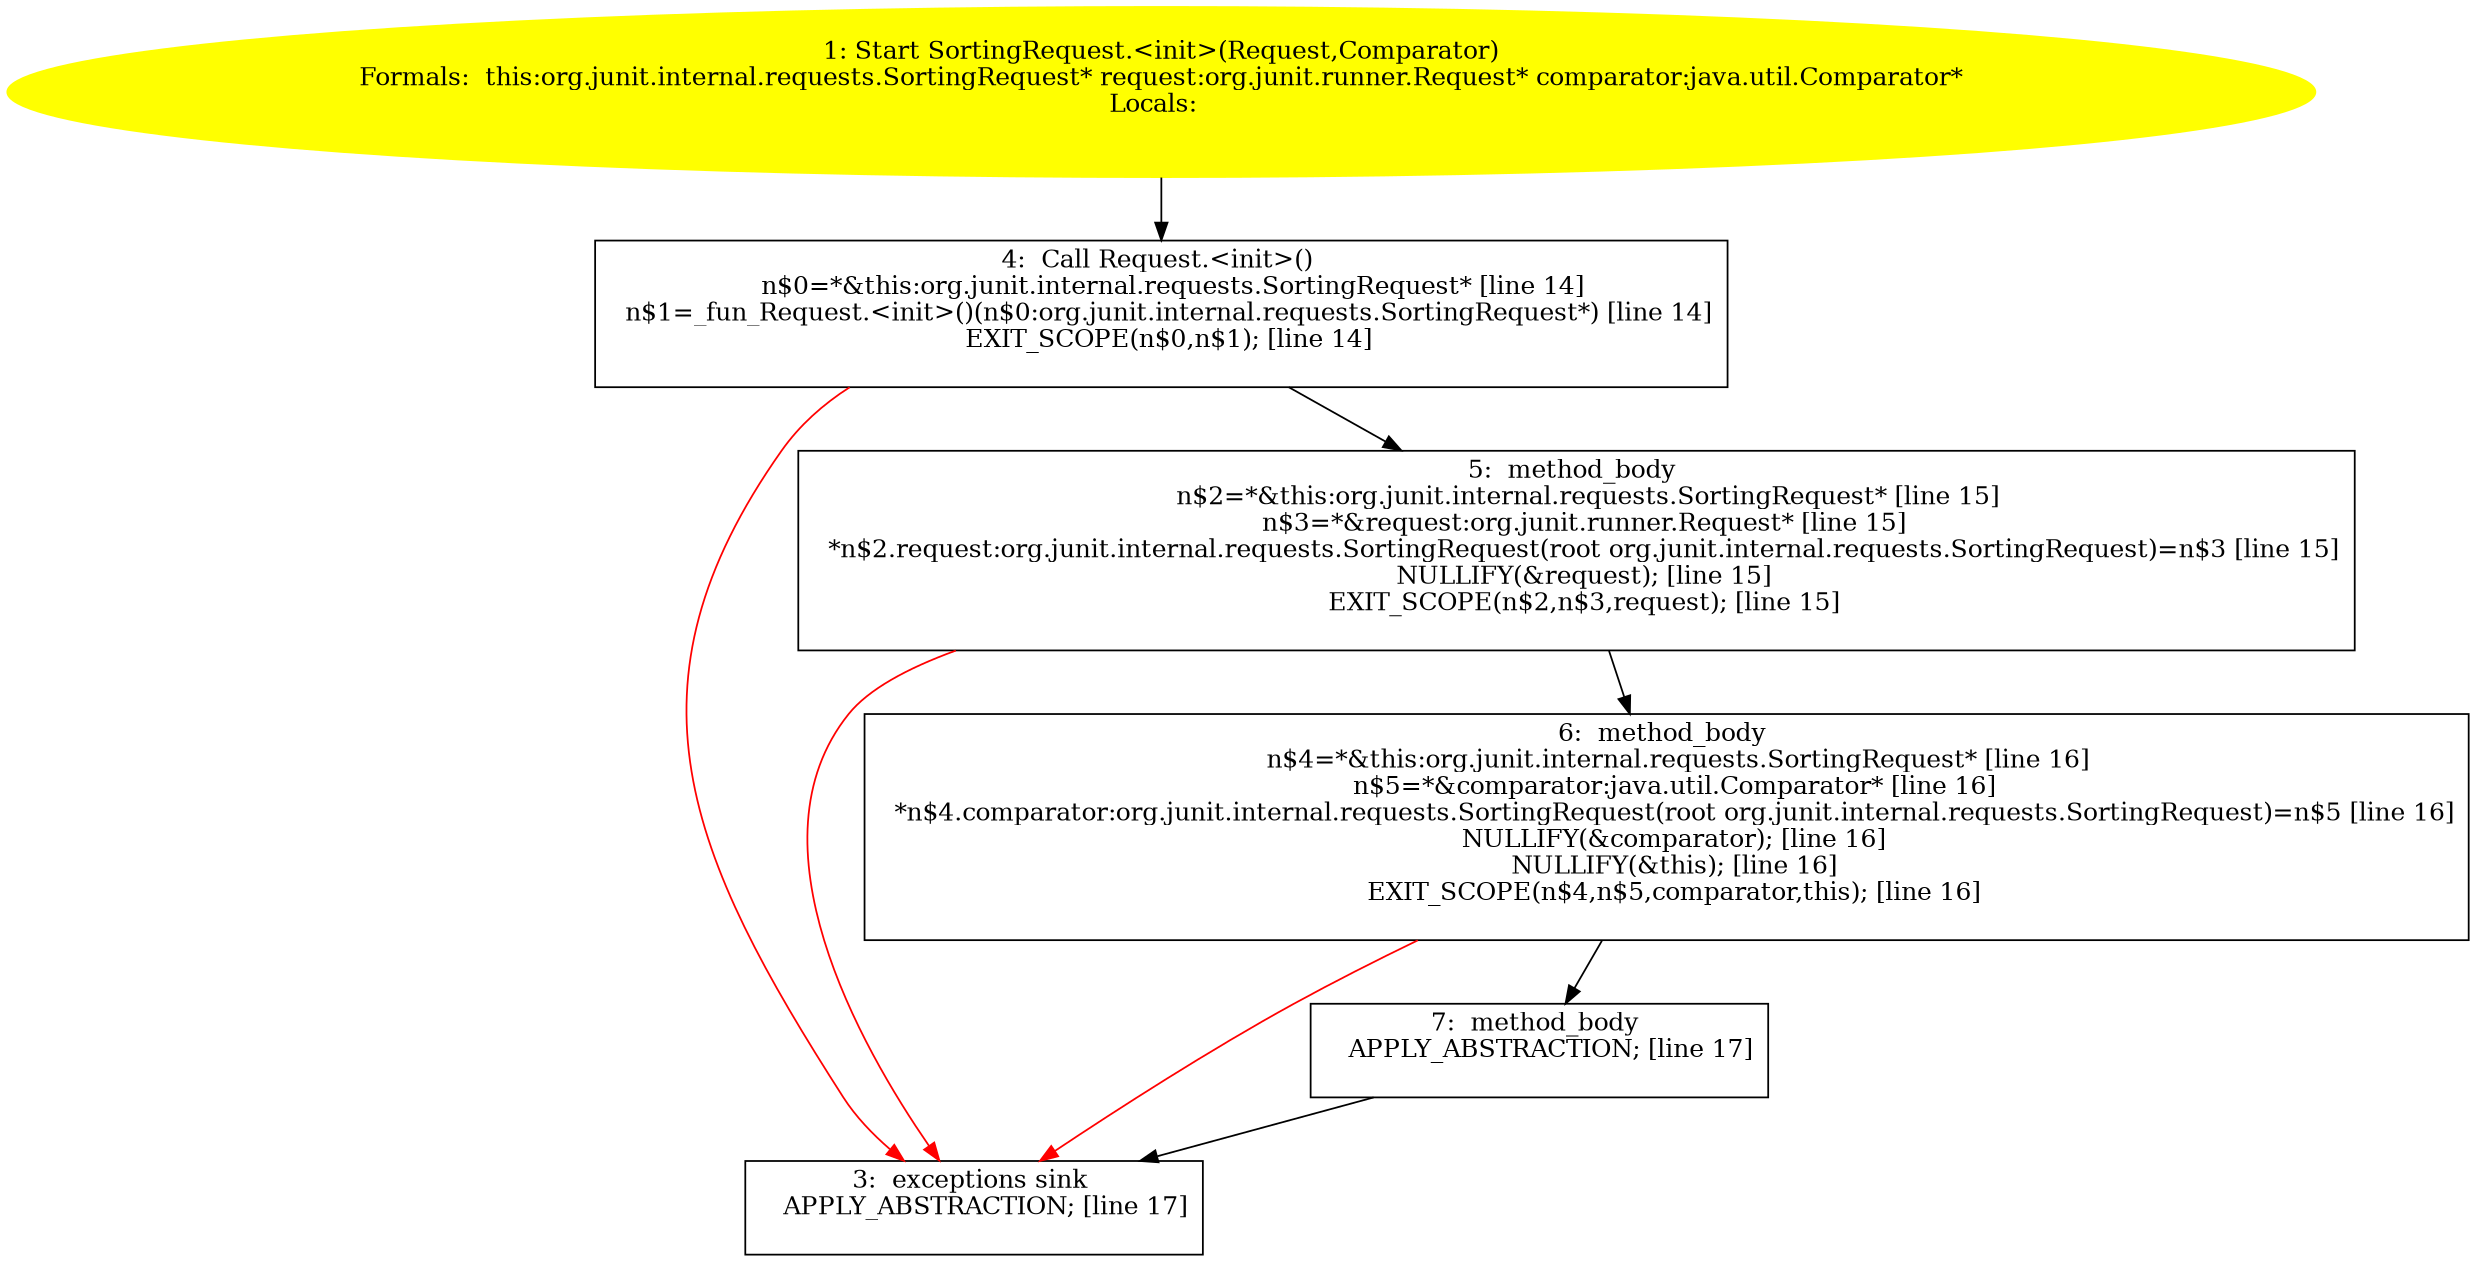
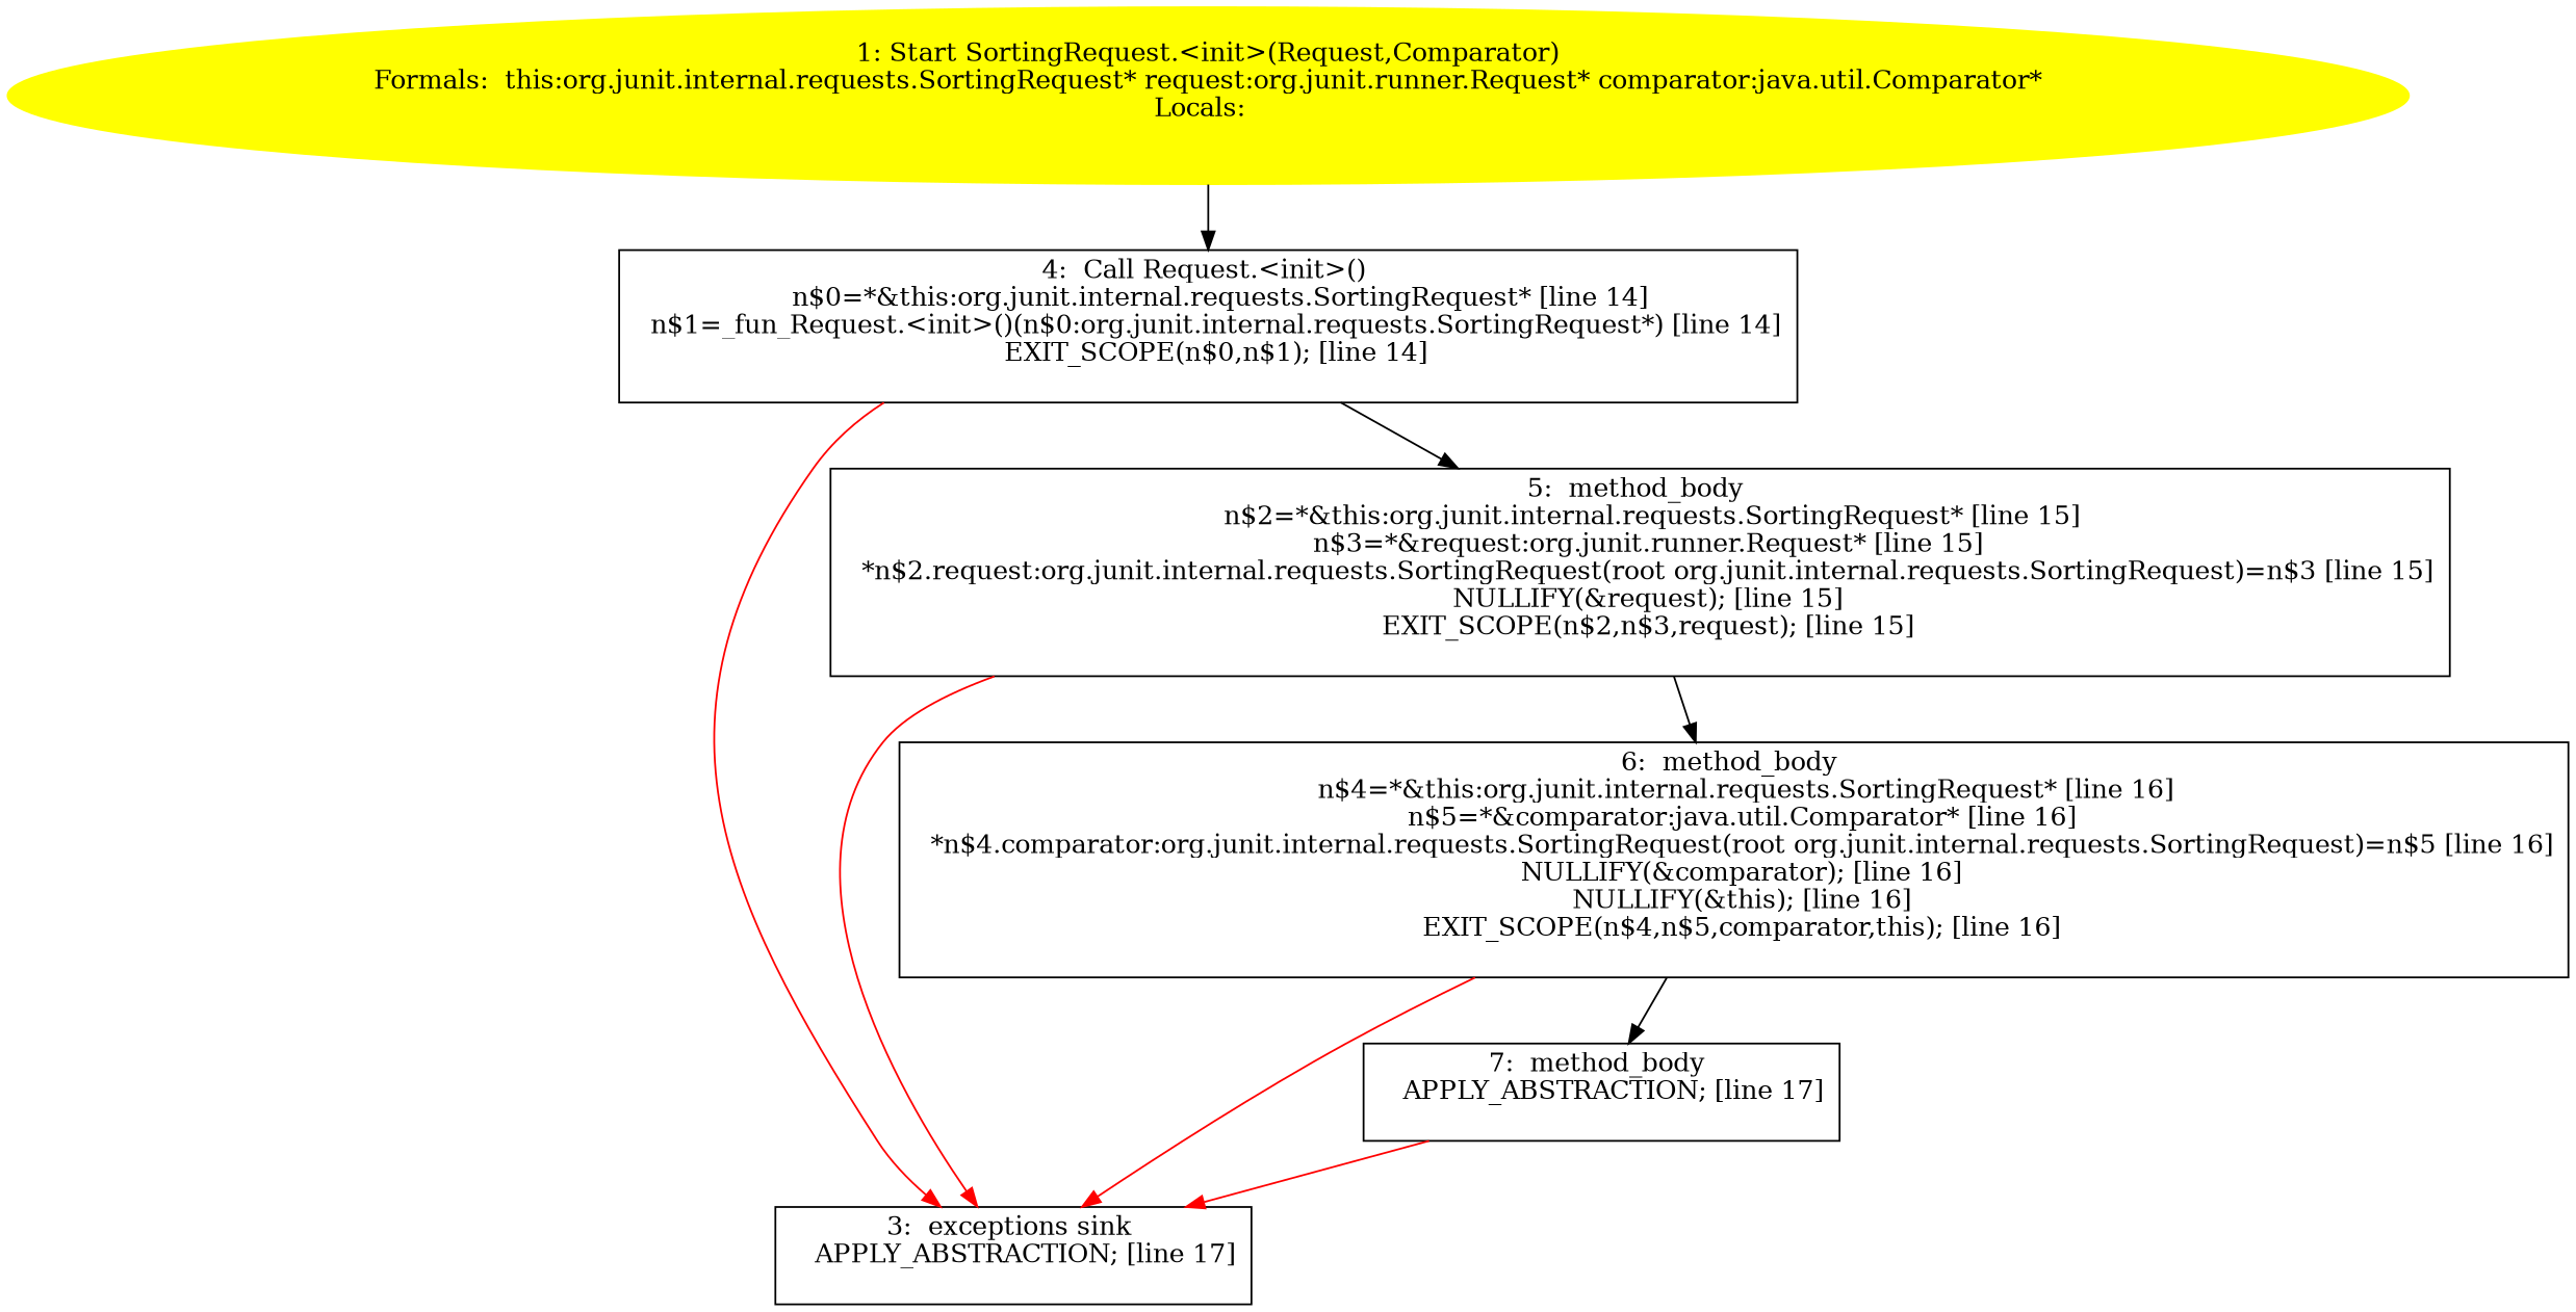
  digraph {
    node [shape=box]
    n1 [color=yellow label="1: Start SortingRequest.<init>(Request,Comparator)\nFormals:  this:org.junit.internal.requests.SortingRequest* request:org.junit.runner.Request* comparator:java.util.Comparator*\nLocals:  \n  " style=filled shape=""]
    n2 [label="4:  Call Request.<init>() \n   n$0=*&this:org.junit.internal.requests.SortingRequest* [line 14]\n  n$1=_fun_Request.<init>()(n$0:org.junit.internal.requests.SortingRequest*) [line 14]\n  EXIT_SCOPE(n$0,n$1); [line 14]\n "]
    n3 [label="3:  exceptions sink \n   APPLY_ABSTRACTION; [line 17]\n "]
    n4 [label="5:  method_body \n   n$2=*&this:org.junit.internal.requests.SortingRequest* [line 15]\n  n$3=*&request:org.junit.runner.Request* [line 15]\n  *n$2.request:org.junit.internal.requests.SortingRequest(root org.junit.internal.requests.SortingRequest)=n$3 [line 15]\n  NULLIFY(&request); [line 15]\n  EXIT_SCOPE(n$2,n$3,request); [line 15]\n "]
    n5 [label="6:  method_body \n   n$4=*&this:org.junit.internal.requests.SortingRequest* [line 16]\n  n$5=*&comparator:java.util.Comparator* [line 16]\n  *n$4.comparator:org.junit.internal.requests.SortingRequest(root org.junit.internal.requests.SortingRequest)=n$5 [line 16]\n  NULLIFY(&comparator); [line 16]\n  NULLIFY(&this); [line 16]\n  EXIT_SCOPE(n$4,n$5,comparator,this); [line 16]\n "]
    n6 [label="7:  method_body \n   APPLY_ABSTRACTION; [line 17]\n "]
    n1 -> n2
    n2 -> n3 [color=red]
    n2 -> n4
    n4 -> n3 [color=red]
    n4 -> n5
    n5 -> n3 [color=red]
    n5 -> n6
-   n6 -> n3 [color=black]
+   n6 -> n3 [color=red]
  }
